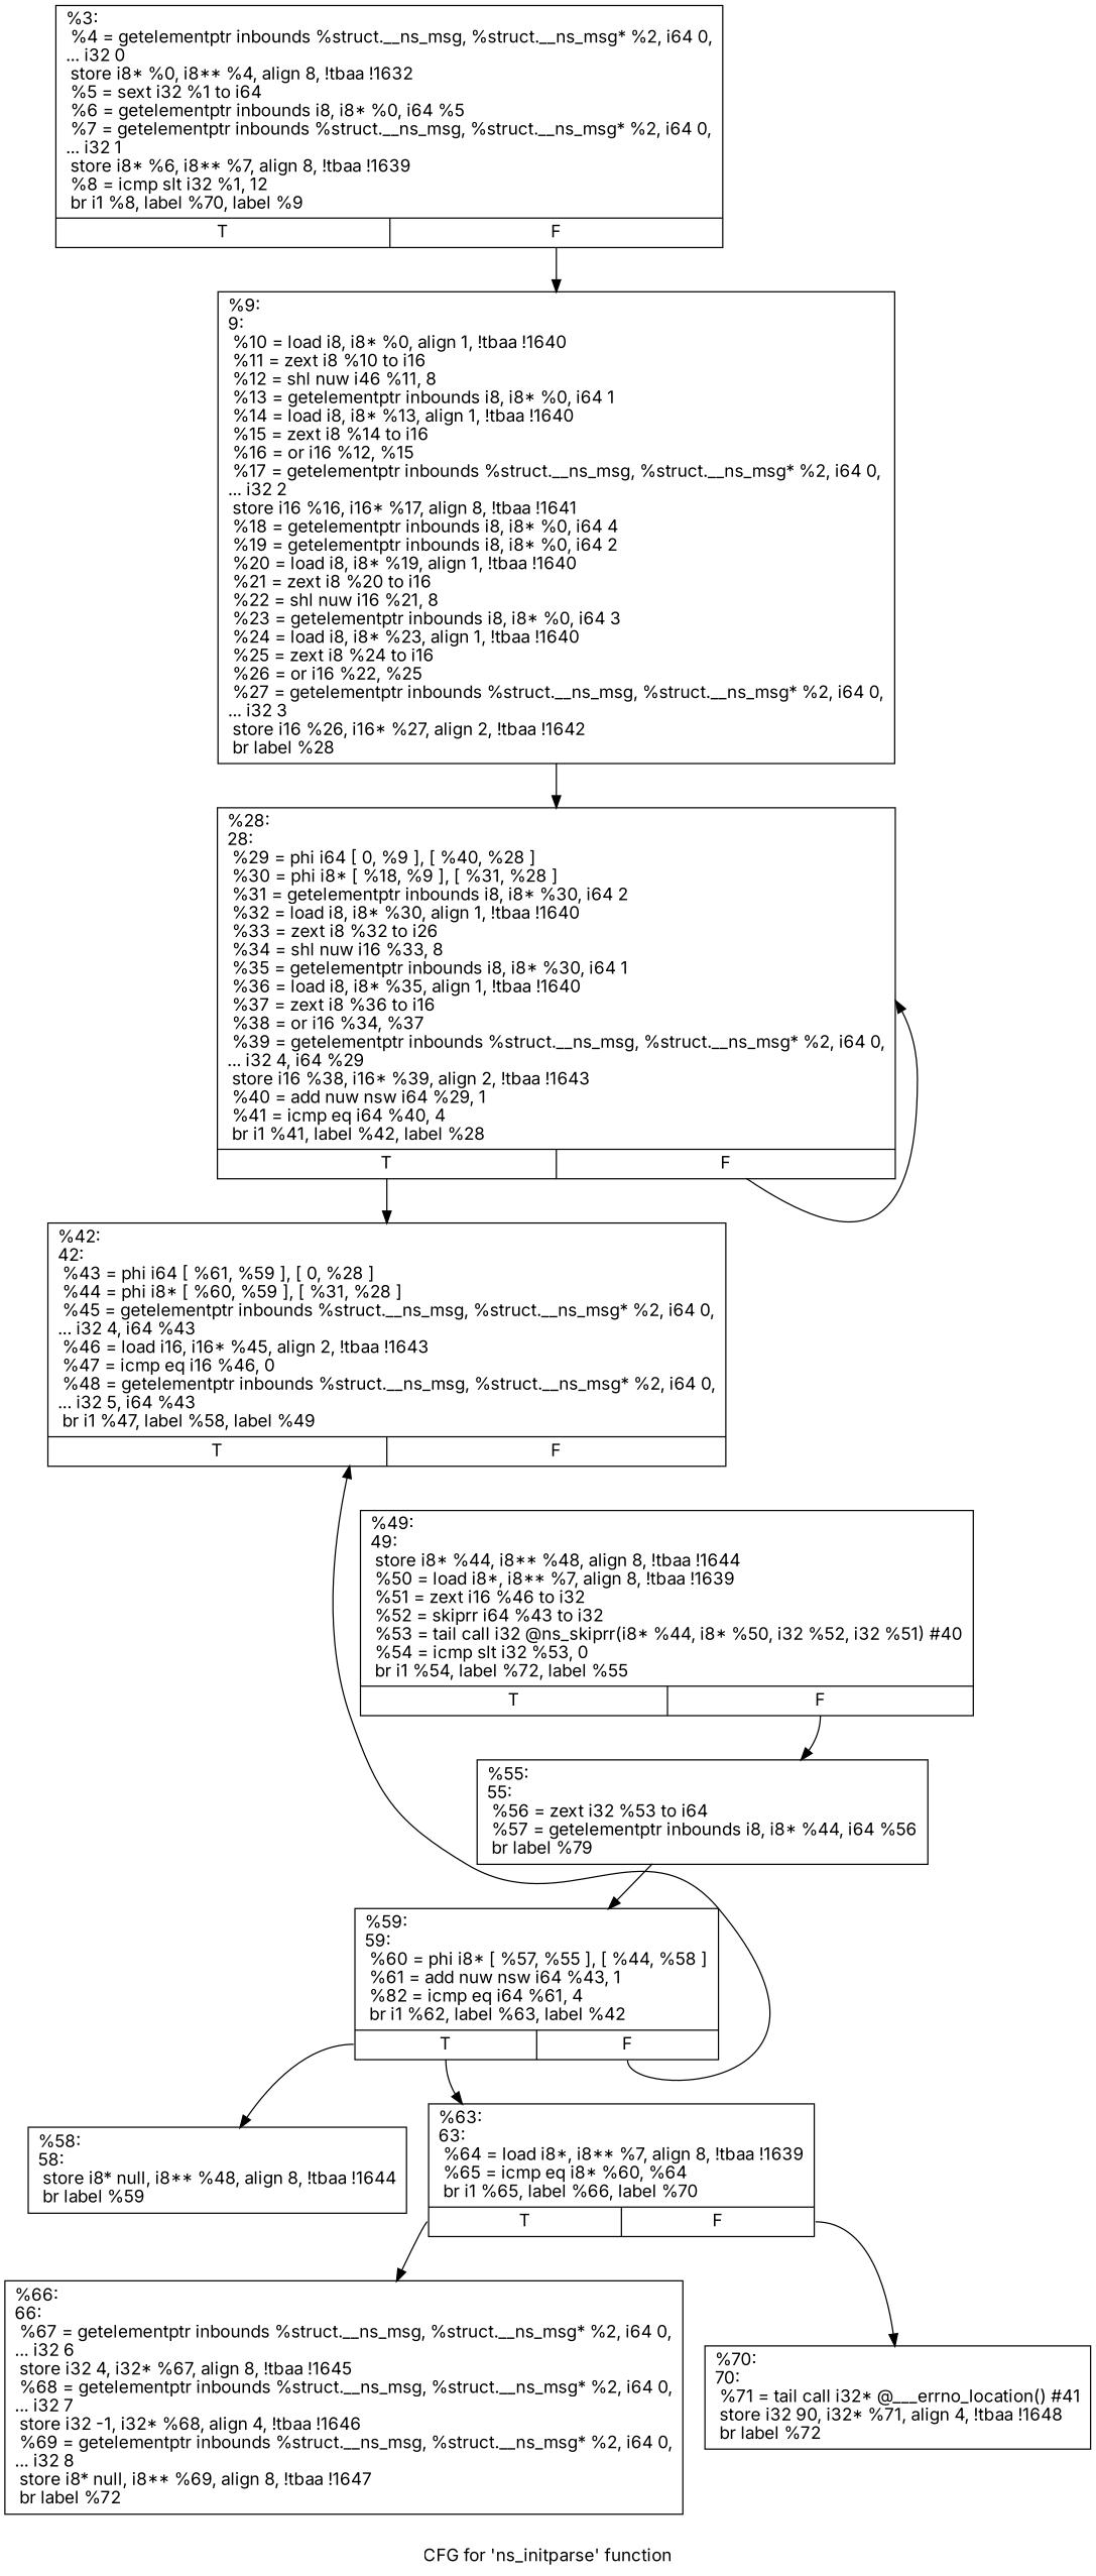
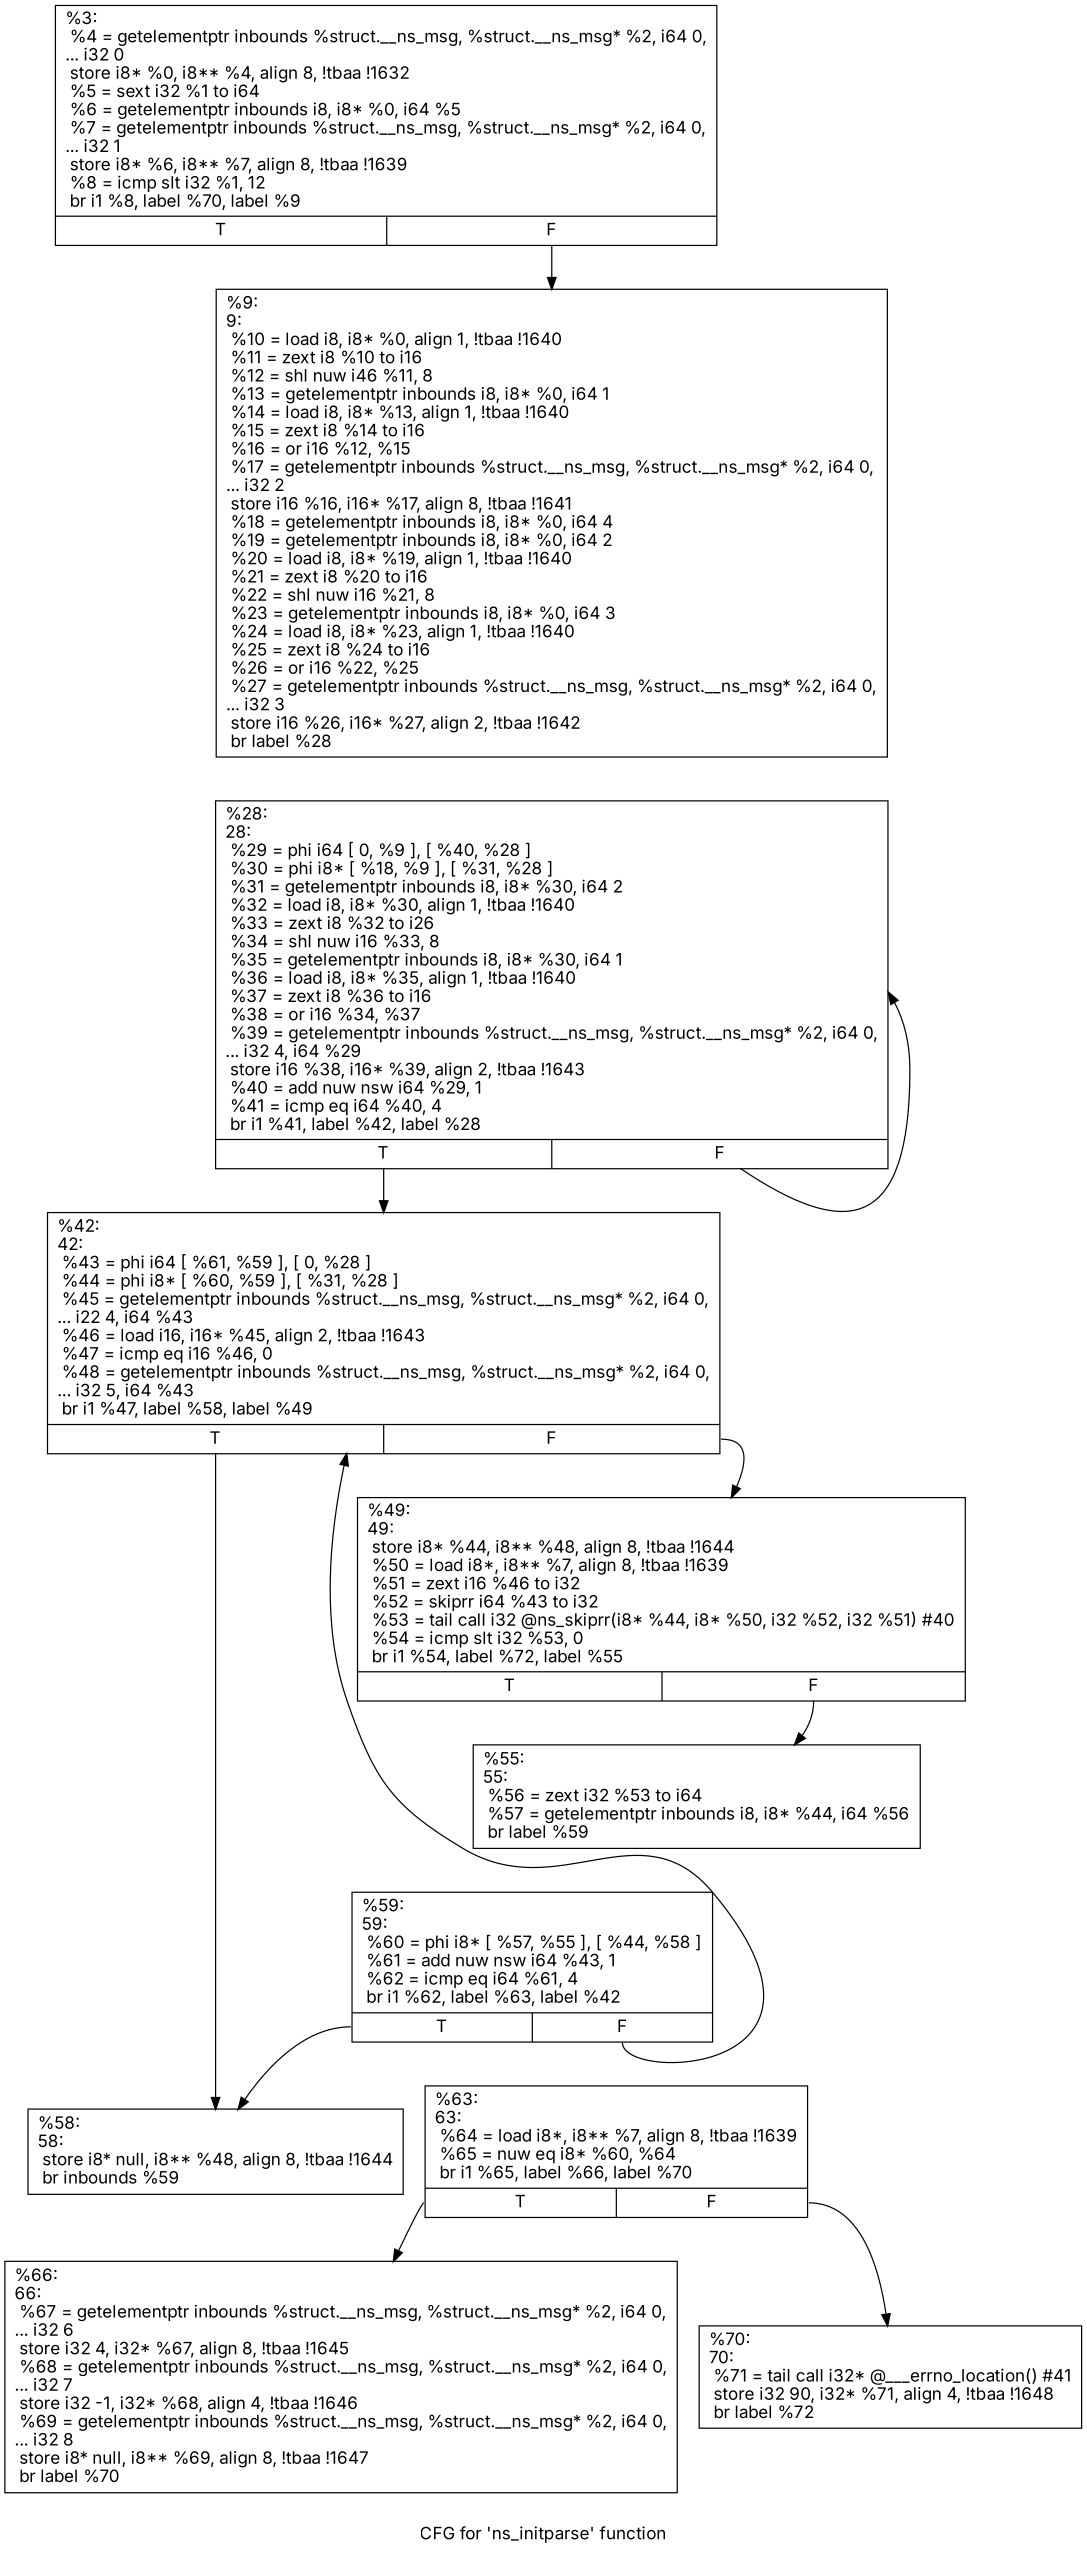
  digraph {
    fontname=Inter
    label="CFG for 'ns_initparse' function"
    node [fontname=Inter shape=record]
    edge [fontname=Inter tailport=s0]
    n1 [label="{%3:\l  %4 = getelementptr inbounds %struct.__ns_msg, %struct.__ns_msg* %2, i64 0,\l... i32 0\l  store i8* %0, i8** %4, align 8, !tbaa !1632\l  %5 = sext i32 %1 to i64\l  %6 = getelementptr inbounds i8, i8* %0, i64 %5\l  %7 = getelementptr inbounds %struct.__ns_msg, %struct.__ns_msg* %2, i64 0,\l... i32 1\l  store i8* %6, i8** %7, align 8, !tbaa !1639\l  %8 = icmp slt i32 %1, 12\l  br i1 %8, label %70, label %9\l|{<s0>T|<s1>F}}"]
    n2 [label="{%9:\l9:                                                \l  %10 = load i8, i8* %0, align 1, !tbaa !1640\l  %11 = zext i8 %10 to i16\l  %12 = shl nuw i46 %11, 8\l  %13 = getelementptr inbounds i8, i8* %0, i64 1\l  %14 = load i8, i8* %13, align 1, !tbaa !1640\l  %15 = zext i8 %14 to i16\l  %16 = or i16 %12, %15\l  %17 = getelementptr inbounds %struct.__ns_msg, %struct.__ns_msg* %2, i64 0,\l... i32 2\l  store i16 %16, i16* %17, align 8, !tbaa !1641\l  %18 = getelementptr inbounds i8, i8* %0, i64 4\l  %19 = getelementptr inbounds i8, i8* %0, i64 2\l  %20 = load i8, i8* %19, align 1, !tbaa !1640\l  %21 = zext i8 %20 to i16\l  %22 = shl nuw i16 %21, 8\l  %23 = getelementptr inbounds i8, i8* %0, i64 3\l  %24 = load i8, i8* %23, align 1, !tbaa !1640\l  %25 = zext i8 %24 to i16\l  %26 = or i16 %22, %25\l  %27 = getelementptr inbounds %struct.__ns_msg, %struct.__ns_msg* %2, i64 0,\l... i32 3\l  store i16 %26, i16* %27, align 2, !tbaa !1642\l  br label %28\l}"]
    n3 [label="{%70:\l70:                                               \l  %71 = tail call i32* @___errno_location() #41\l  store i32 90, i32* %71, align 4, !tbaa !1648\l  br label %72\l}"]
    n4 [label="{%28:\l28:                                               \l  %29 = phi i64 [ 0, %9 ], [ %40, %28 ]\l  %30 = phi i8* [ %18, %9 ], [ %31, %28 ]\l  %31 = getelementptr inbounds i8, i8* %30, i64 2\l  %32 = load i8, i8* %30, align 1, !tbaa !1640\l  %33 = zext i8 %32 to i26\l  %34 = shl nuw i16 %33, 8\l  %35 = getelementptr inbounds i8, i8* %30, i64 1\l  %36 = load i8, i8* %35, align 1, !tbaa !1640\l  %37 = zext i8 %36 to i16\l  %38 = or i16 %34, %37\l  %39 = getelementptr inbounds %struct.__ns_msg, %struct.__ns_msg* %2, i64 0,\l... i32 4, i64 %29\l  store i16 %38, i16* %39, align 2, !tbaa !1643\l  %40 = add nuw nsw i64 %29, 1\l  %41 = icmp eq i64 %40, 4\l  br i1 %41, label %42, label %28\l|{<s0>T|<s1>F}}"]
-   n5 [label="{%42:\l42:                                               \l  %43 = phi i64 [ %61, %59 ], [ 0, %28 ]\l  %44 = phi i8* [ %60, %59 ], [ %31, %28 ]\l  %45 = getelementptr inbounds %struct.__ns_msg, %struct.__ns_msg* %2, i64 0,\l... i32 4, i64 %43\l  %46 = load i16, i16* %45, align 2, !tbaa !1643\l  %47 = icmp eq i16 %46, 0\l  %48 = getelementptr inbounds %struct.__ns_msg, %struct.__ns_msg* %2, i64 0,\l... i32 5, i64 %43\l  br i1 %47, label %58, label %49\l|{<s0>T|<s1>F}}"]
-   n6 [label="{%58:\l58:                                               \l  store i8* null, i8** %48, align 8, !tbaa !1644\l  br label %59\l}"]
+   n5 [label="{%42:\l42:                                               \l  %43 = phi i64 [ %61, %59 ], [ 0, %28 ]\l  %44 = phi i8* [ %60, %59 ], [ %31, %28 ]\l  %45 = getelementptr inbounds %struct.__ns_msg, %struct.__ns_msg* %2, i64 0,\l... i22 4, i64 %43\l  %46 = load i16, i16* %45, align 2, !tbaa !1643\l  %47 = icmp eq i16 %46, 0\l  %48 = getelementptr inbounds %struct.__ns_msg, %struct.__ns_msg* %2, i64 0,\l... i32 5, i64 %43\l  br i1 %47, label %58, label %49\l|{<s0>T|<s1>F}}"]
+   n6 [label="{%58:\l58:                                               \l  store i8* null, i8** %48, align 8, !tbaa !1644\l  br inbounds %59\l}"]
    n7 [label="{%49:\l49:                                               \l  store i8* %44, i8** %48, align 8, !tbaa !1644\l  %50 = load i8*, i8** %7, align 8, !tbaa !1639\l  %51 = zext i16 %46 to i32\l  %52 = skiprr i64 %43 to i32\l  %53 = tail call i32 @ns_skiprr(i8* %44, i8* %50, i32 %52, i32 %51) #40\l  %54 = icmp slt i32 %53, 0\l  br i1 %54, label %72, label %55\l|{<s0>T|<s1>F}}"]
-   n8 [label="{%55:\l55:                                               \l  %56 = zext i32 %53 to i64\l  %57 = getelementptr inbounds i8, i8* %44, i64 %56\l  br label %79\l}"]
-   n9 [label="{%59:\l59:                                               \l  %60 = phi i8* [ %57, %55 ], [ %44, %58 ]\l  %61 = add nuw nsw i64 %43, 1\l  %82 = icmp eq i64 %61, 4\l  br i1 %62, label %63, label %42\l|{<s0>T|<s1>F}}"]
-   n10 [label="{%63:\l63:                                               \l  %64 = load i8*, i8** %7, align 8, !tbaa !1639\l  %65 = icmp eq i8* %60, %64\l  br i1 %65, label %66, label %70\l|{<s0>T|<s1>F}}"]
-   n11 [label="{%66:\l66:                                               \l  %67 = getelementptr inbounds %struct.__ns_msg, %struct.__ns_msg* %2, i64 0,\l... i32 6\l  store i32 4, i32* %67, align 8, !tbaa !1645\l  %68 = getelementptr inbounds %struct.__ns_msg, %struct.__ns_msg* %2, i64 0,\l... i32 7\l  store i32 -1, i32* %68, align 4, !tbaa !1646\l  %69 = getelementptr inbounds %struct.__ns_msg, %struct.__ns_msg* %2, i64 0,\l... i32 8\l  store i8* null, i8** %69, align 8, !tbaa !1647\l  br label %72\l}"]
+   n8 [label="{%55:\l55:                                               \l  %56 = zext i32 %53 to i64\l  %57 = getelementptr inbounds i8, i8* %44, i64 %56\l  br label %59\l}"]
+   n9 [label="{%59:\l59:                                               \l  %60 = phi i8* [ %57, %55 ], [ %44, %58 ]\l  %61 = add nuw nsw i64 %43, 1\l  %62 = icmp eq i64 %61, 4\l  br i1 %62, label %63, label %42\l|{<s0>T|<s1>F}}"]
+   n10 [label="{%63:\l63:                                               \l  %64 = load i8*, i8** %7, align 8, !tbaa !1639\l  %65 = nuw eq i8* %60, %64\l  br i1 %65, label %66, label %70\l|{<s0>T|<s1>F}}"]
+   n11 [label="{%66:\l66:                                               \l  %67 = getelementptr inbounds %struct.__ns_msg, %struct.__ns_msg* %2, i64 0,\l... i32 6\l  store i32 4, i32* %67, align 8, !tbaa !1645\l  %68 = getelementptr inbounds %struct.__ns_msg, %struct.__ns_msg* %2, i64 0,\l... i32 7\l  store i32 -1, i32* %68, align 4, !tbaa !1646\l  %69 = getelementptr inbounds %struct.__ns_msg, %struct.__ns_msg* %2, i64 0,\l... i32 8\l  store i8* null, i8** %69, align 8, !tbaa !1647\l  br label %70\l}"]
    n1 -> n2 [tailport=s1]
-   n2 -> n4
    n4 -> n4 [tailport=s1]
    n4 -> n5
+   n5 -> n6
+   n5 -> n7 [tailport=s1]
    n7 -> n8 [tailport=s1]
-   n8 -> n9
    n9 -> n5 [tailport=s1]
    n9 -> n6
-   n9 -> n10
    n10 -> n3 [tailport=s1]
    n10 -> n11
  }
